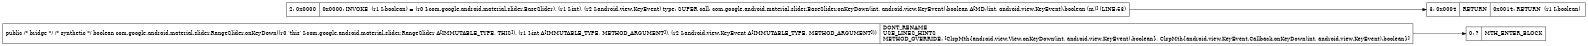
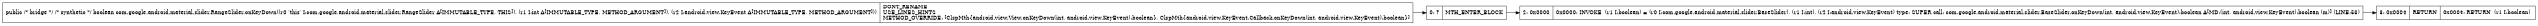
  digraph {
    rankdir=LR
    node [shape=record]
    n1 [label="{0\:\ ?|MTH_ENTER_BLOCK\l}"]
    n2 [label="{2\:\ 0x0000|0x0000: INVOKE  (r1 I:boolean) = (r0 I:com.google.android.material.slider.BaseSlider), (r1 I:int), (r2 I:android.view.KeyEvent) type: SUPER call: com.google.android.material.slider.BaseSlider.onKeyDown(int, android.view.KeyEvent):boolean A[MD:(int, android.view.KeyEvent):boolean (m)] (LINE:53)\l}"]
-   n3 [label="{3\:\ 0x0004|RETURN\l|0x0014: RETURN  (r1 I:boolean) \l}"]
+   n3 [label="{3\:\ 0x0004|RETURN\l|0x0004: RETURN  (r1 I:boolean) \l}"]
    n4 [label="{public \/* bridge *\/ \/* synthetic *\/ boolean com.google.android.material.slider.RangeSlider.onKeyDown((r0 'this' I:com.google.android.material.slider.RangeSlider A[IMMUTABLE_TYPE, THIS]), (r1 I:int A[IMMUTABLE_TYPE, METHOD_ARGUMENT]), (r2 I:android.view.KeyEvent A[IMMUTABLE_TYPE, METHOD_ARGUMENT]))  | DONT_RENAME\lUSE_LINES_HINTS\lMETHOD_OVERRIDE: [ClspMth\{android.view.View.onKeyDown(int, android.view.KeyEvent):boolean\}, ClspMth\{android.view.KeyEvent.Callback.onKeyDown(int, android.view.KeyEvent):boolean\}]\l}"]
+   n1 -> n2
    n2 -> n3
    n4 -> n1
  }
